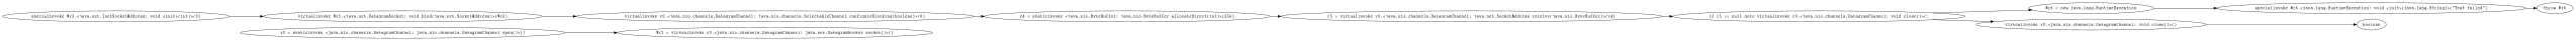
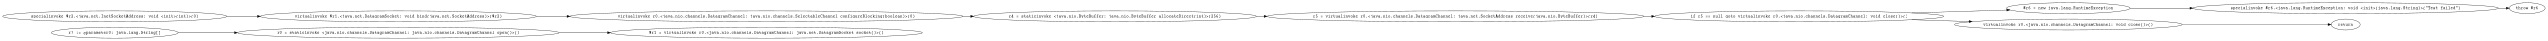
  digraph {
    fontname="Courier Prime"
    rankdir=LR
    node [fontname="Courier Prime"]
    edge [fontname="Courier Prime"]
+   "r7 := @parameter0: java.lang.String[]"
    "r0 = staticinvoke <java.nio.channels.DatagramChannel: java.nio.channels.DatagramChannel open()>()"
    "$r1 = virtualinvoke r0.<java.nio.channels.DatagramChannel: java.net.DatagramSocket socket()>()"
    "specialinvoke $r2.<java.net.InetSocketAddress: void <init>(int)>(0)"
    "virtualinvoke $r1.<java.net.DatagramSocket: void bind(java.net.SocketAddress)>($r2)"
    "virtualinvoke r0.<java.nio.channels.DatagramChannel: java.nio.channels.SelectableChannel configureBlocking(boolean)>(0)"
    "r4 = staticinvoke <java.nio.ByteBuffer: java.nio.ByteBuffer allocateDirect(int)>(256)"
    "r5 = virtualinvoke r0.<java.nio.channels.DatagramChannel: java.net.SocketAddress receive(java.nio.ByteBuffer)>(r4)"
    "if r5 == null goto virtualinvoke r0.<java.nio.channels.DatagramChannel: void close()>()"
    "$r6 = new java.lang.RuntimeException"
    "virtualinvoke r0.<java.nio.channels.DatagramChannel: void close()>()"
    "specialinvoke $r6.<java.lang.RuntimeException: void <init>(java.lang.String)>(\"Test failed\")"
-   return [label=boolean]
+   return
    "throw $r6"
+   "r7 := @parameter0: java.lang.String[]" -> "r0 = staticinvoke <java.nio.channels.DatagramChannel: java.nio.channels.DatagramChannel open()>()"
    "r0 = staticinvoke <java.nio.channels.DatagramChannel: java.nio.channels.DatagramChannel open()>()" -> "$r1 = virtualinvoke r0.<java.nio.channels.DatagramChannel: java.net.DatagramSocket socket()>()"
    "specialinvoke $r2.<java.net.InetSocketAddress: void <init>(int)>(0)" -> "virtualinvoke $r1.<java.net.DatagramSocket: void bind(java.net.SocketAddress)>($r2)"
    "virtualinvoke $r1.<java.net.DatagramSocket: void bind(java.net.SocketAddress)>($r2)" -> "virtualinvoke r0.<java.nio.channels.DatagramChannel: java.nio.channels.SelectableChannel configureBlocking(boolean)>(0)"
    "virtualinvoke r0.<java.nio.channels.DatagramChannel: java.nio.channels.SelectableChannel configureBlocking(boolean)>(0)" -> "r4 = staticinvoke <java.nio.ByteBuffer: java.nio.ByteBuffer allocateDirect(int)>(256)"
    "r4 = staticinvoke <java.nio.ByteBuffer: java.nio.ByteBuffer allocateDirect(int)>(256)" -> "r5 = virtualinvoke r0.<java.nio.channels.DatagramChannel: java.net.SocketAddress receive(java.nio.ByteBuffer)>(r4)"
    "r5 = virtualinvoke r0.<java.nio.channels.DatagramChannel: java.net.SocketAddress receive(java.nio.ByteBuffer)>(r4)" -> "if r5 == null goto virtualinvoke r0.<java.nio.channels.DatagramChannel: void close()>()"
    "if r5 == null goto virtualinvoke r0.<java.nio.channels.DatagramChannel: void close()>()" -> "$r6 = new java.lang.RuntimeException"
    "if r5 == null goto virtualinvoke r0.<java.nio.channels.DatagramChannel: void close()>()" -> "virtualinvoke r0.<java.nio.channels.DatagramChannel: void close()>()"
    "$r6 = new java.lang.RuntimeException" -> "specialinvoke $r6.<java.lang.RuntimeException: void <init>(java.lang.String)>(\"Test failed\")"
    "virtualinvoke r0.<java.nio.channels.DatagramChannel: void close()>()" -> return
    "specialinvoke $r6.<java.lang.RuntimeException: void <init>(java.lang.String)>(\"Test failed\")" -> "throw $r6"
  }
